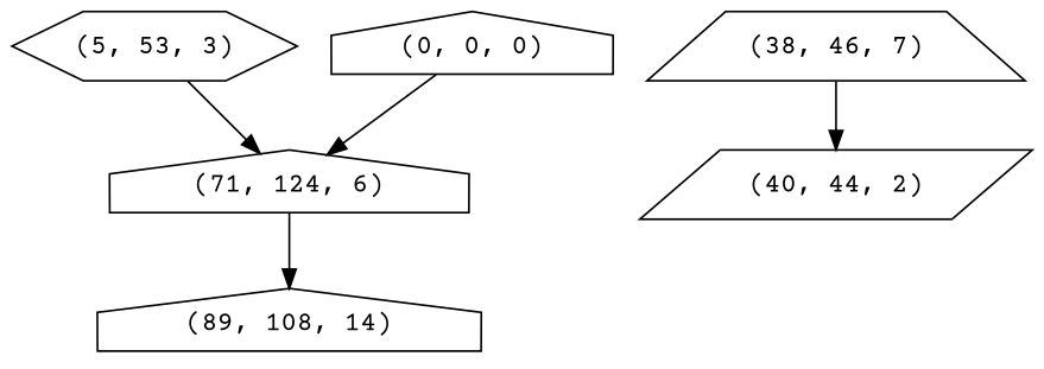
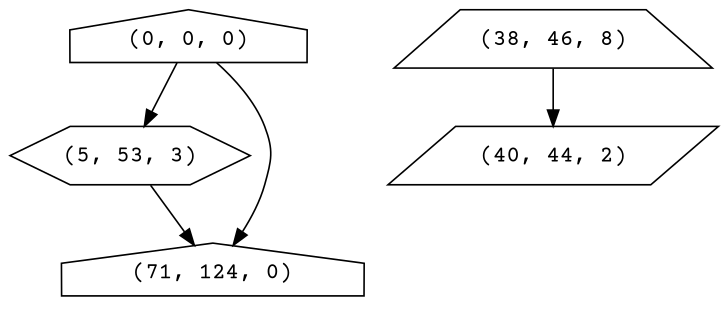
  digraph {
    fontname="Courier Prime"
    node [fontname="Courier Prime" shape=house]
    edge [fontname="Courier Prime"]
    "(5, 53, 3)" [shape=hexagon]
    "(0, 0, 0)"
-   "(71, 124, 6)"
-   "(89, 108, 14)"
-   "(38, 46, 8)" [shape=trapezium label="(38, 46, 7)"]
+   "(71, 124, 6)" [label="(71, 124, 0)"]
+   "(38, 46, 8)" [shape=trapezium]
    n6 [label="(40, 44, 2)" shape=parallelogram]
    "(5, 53, 3)" -> "(71, 124, 6)"
+   "(0, 0, 0)" -> "(5, 53, 3)"
    "(0, 0, 0)" -> "(71, 124, 6)"
-   "(71, 124, 6)" -> "(89, 108, 14)"
    "(38, 46, 8)" -> n6
  }
